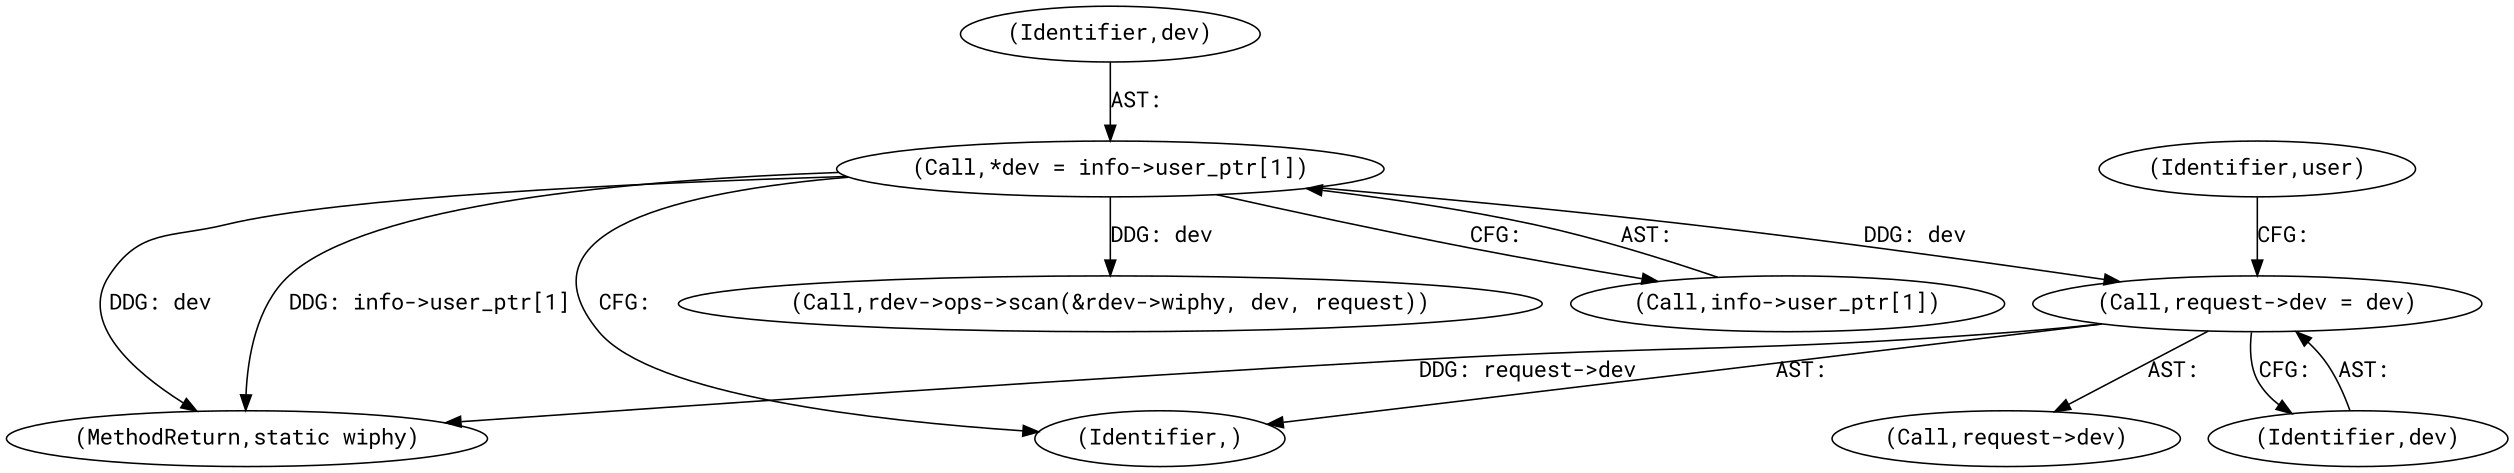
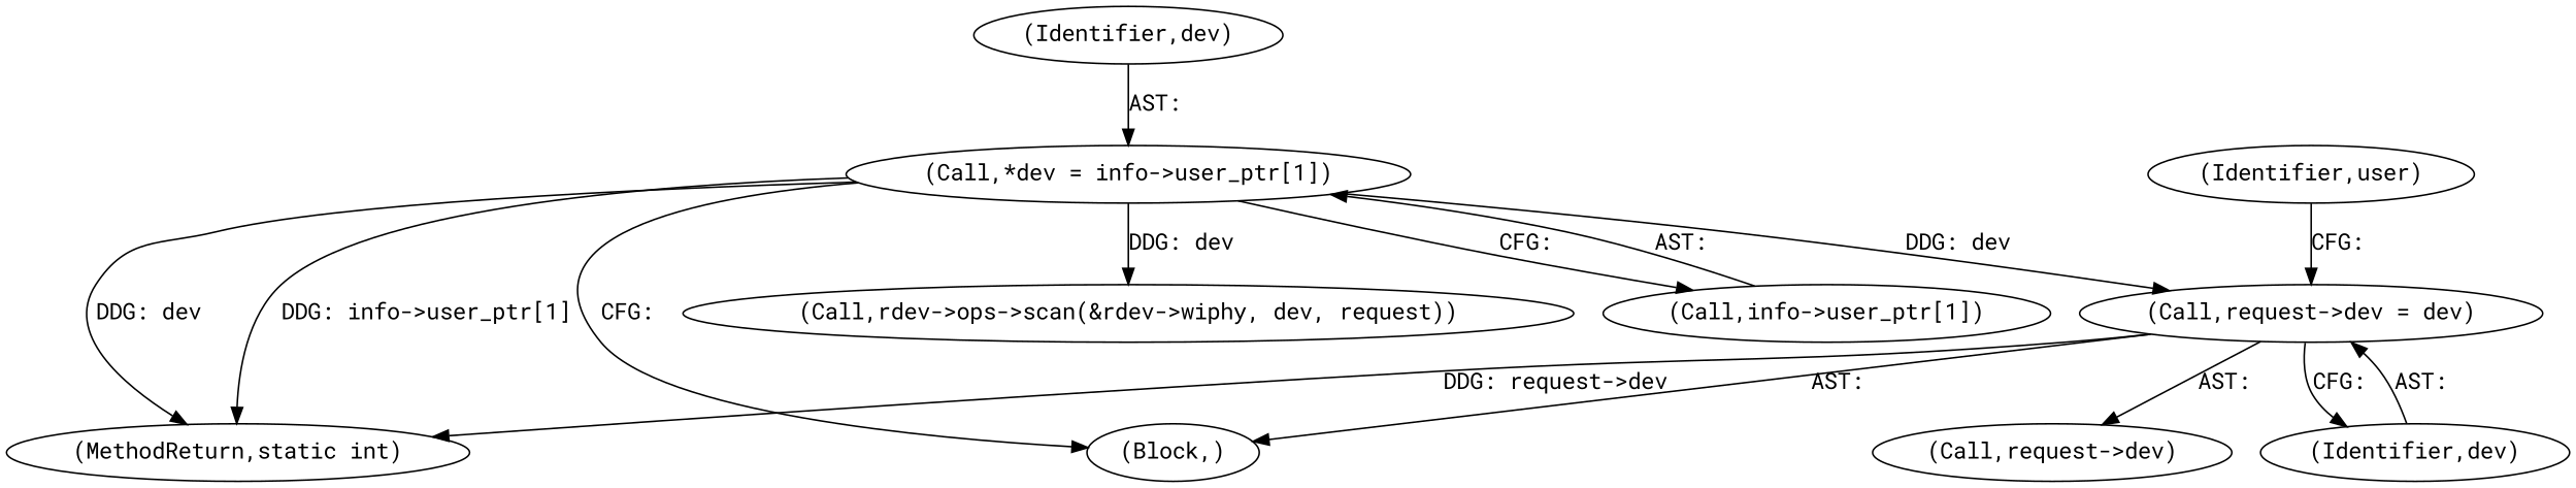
  digraph {
    fontname="Roboto Mono"
    node [fontname="Roboto Mono"]
    edge [fontname="Roboto Mono"]
    n1 [label="(Call,request->dev = dev)"]
-   n2 [label="(MethodReturn,static wiphy)"]
+   n2 [label="(MethodReturn,static int)"]
    n3 [label="(Identifier,dev)"]
-   n4 [label="(Identifier,)"]
+   n4 [label="(Block,)"]
    n5 [label="(Call,request->dev)"]
    n6 [label="(Call,*dev = info->user_ptr[1])"]
    n7 [label="(Call,rdev->ops->scan(&rdev->wiphy, dev, request))"]
    n8 [label="(Call,info->user_ptr[1])"]
    n9 [label="(Identifier,dev)"]
    n10 [label="(Identifier,user)"]
    n1 -> n2 [label="DDG: request->dev"]
    n1 -> n3 [label="CFG: "]
    n1 -> n4 [label="AST: "]
    n1 -> n5 [label="AST: "]
    n3 -> n1 [label="AST: "]
    n6 -> n1 [label="DDG: dev"]
    n6 -> n2 [label="DDG: dev"]
    n6 -> n2 [label="DDG: info->user_ptr[1]"]
    n6 -> n4 [label="CFG: "]
    n6 -> n7 [label="DDG: dev"]
    n6 -> n8 [label="CFG: "]
    n8 -> n6 [label="AST: "]
    n9 -> n6 [label="AST: "]
    n10 -> n1 [label="CFG: "]
  }
